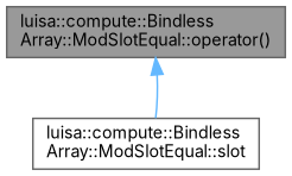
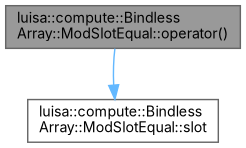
  digraph {
    rankdir=TB
    fontname=Inter
    node [fontname=Inter fontsize=10 shape=box style=filled]
    n1 [color=gray40 fillcolor=grey60 fontcolor=black height=0.2 label="luisa::compute::Bindless\lArray::ModSlotEqual::operator()" width=0.4]
    n2 [color=grey40 fillcolor=white height=0.2 label="luisa::compute::Bindless\lArray::ModSlotEqual::slot" width=0.4]
-   n2 -> n1 [color=steelblue1 fontname=Inter fontsize=10 labelfontname=Helvetica labelfontsize=10 style=solid]
+   n1 -> n2 [color=steelblue1 fontname=Inter fontsize=10 labelfontname=Helvetica labelfontsize=10 style=solid]
  }
